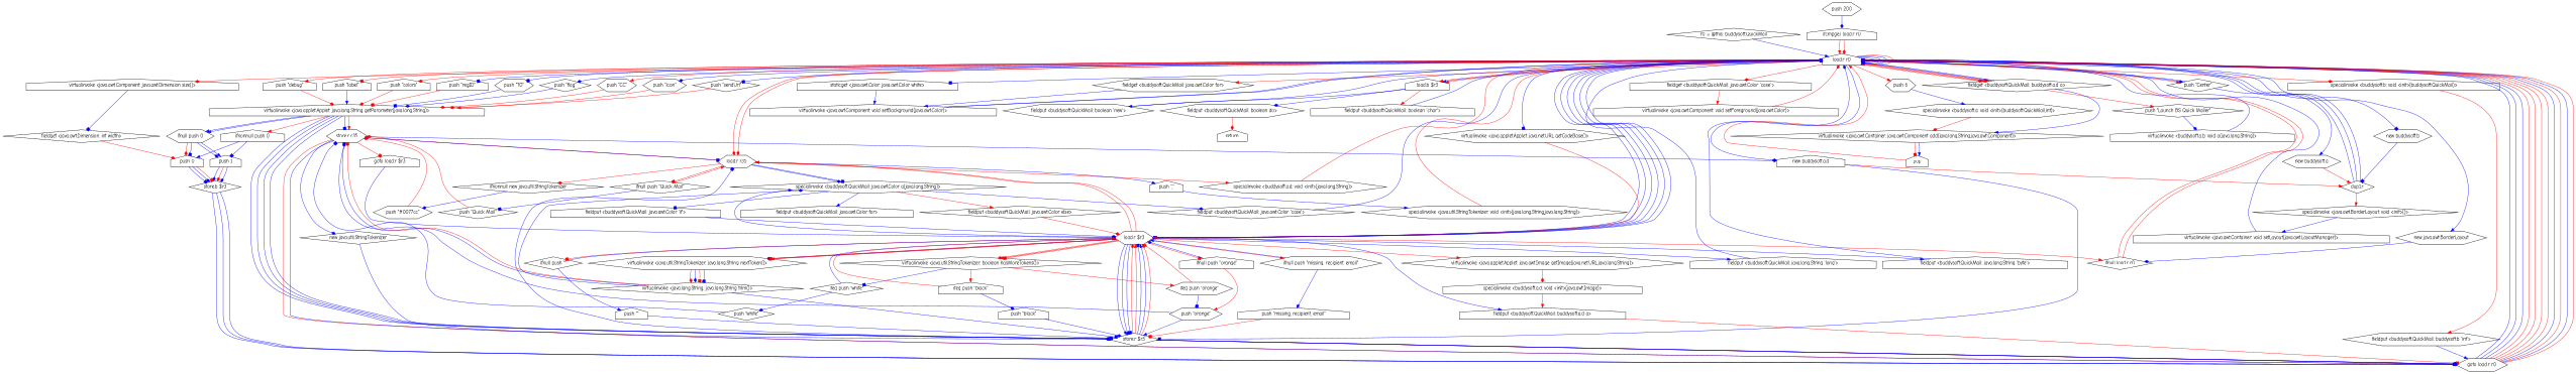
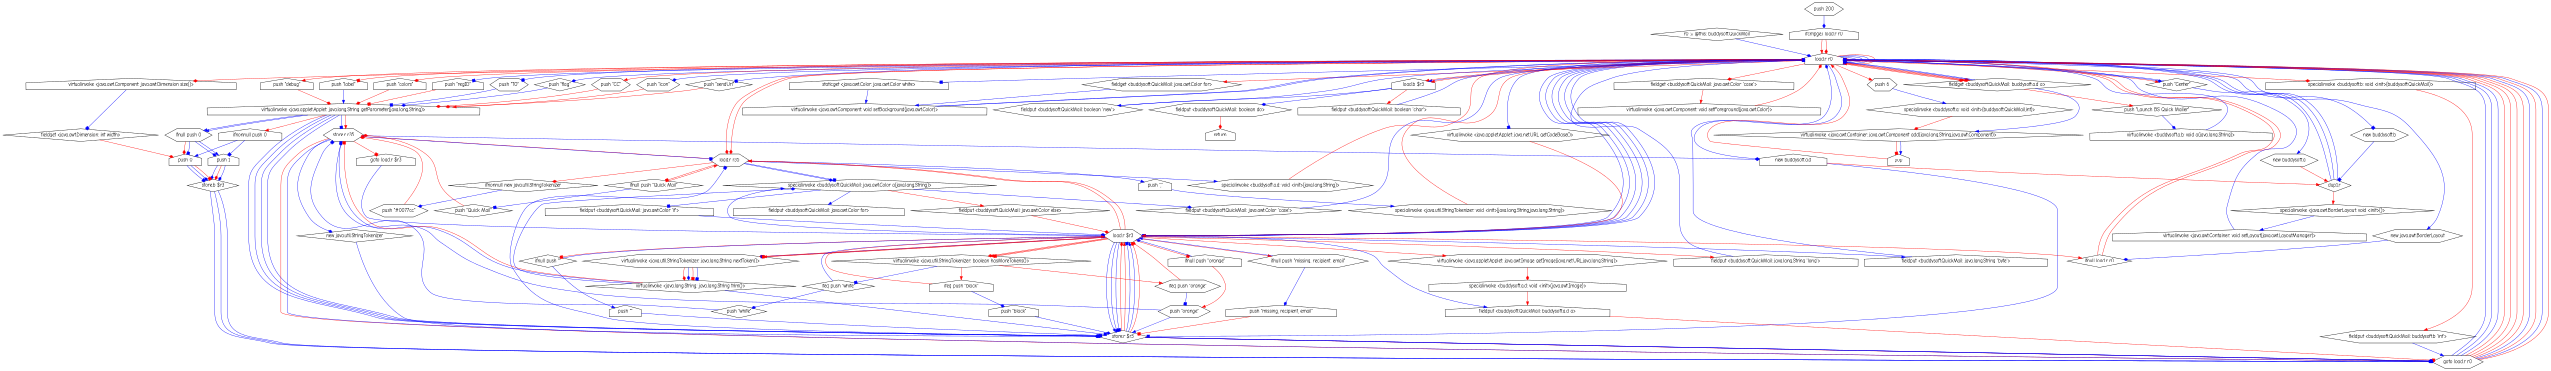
  digraph {
    fontname="Comic Neue"
    node [fontname="Comic Neue" shape=house]
    edge [arrowhead=normal color=blue fontname="Comic Neue"]
    "r0 := @this: buddysoft.QuickMail" [shape=diamond]
    "load.r r0"
    "staticget <java.awt.Color: java.awt.Color white>"
    "push \"colors\""
    "load.r r35" [shape=hexagon]
    "load.r $r3" [shape=hexagon]
    "push \"regID\""
    "push \"TO\"" [shape=hexagon]
    "push \"flag\"" [shape=diamond]
    "push \"CC\"" [shape=hexagon]
    "load.b $r3"
    "new java.awt.BorderLayout" [shape=hexagon]
    "virtualinvoke <java.awt.Component: java.awt.Dimension size()>"
    "push \"icon\"" [shape=hexagon]
    "new buddysoft.a.d"
    "virtualinvoke <java.applet.Applet: java.net.URL getCodeBase()>" [shape=hexagon]
    "fieldget <buddysoft.QuickMail: buddysoft.a.d a>" [shape=diamond]
    "fieldget <buddysoft.QuickMail: java.awt.Color for>" [shape=hexagon]
    "fieldget <buddysoft.QuickMail: java.awt.Color 'case'>"
    "push \"Center\"" [shape=diamond]
    "new buddysoft.b" [shape=hexagon]
    "specialinvoke <buddysoft.b: void <init>(buddysoft.QuickMail)>"
    "push \"sendUrl\"" [shape=diamond]
    "push \"debug\""
    "push \"label\""
    "push 6" [shape=hexagon]
    "virtualinvoke <java.awt.Component: void setBackground(java.awt.Color)>"
    "virtualinvoke <java.applet.Applet: java.lang.String getParameter(java.lang.String)>"
    "store.r r35" [shape=hexagon]
    "ifnonnull new java.util.StringTokenizer" [shape=diamond]
    "push \",\""
    "specialinvoke <buddysoft.QuickMail: java.awt.Color a(java.lang.String)>" [shape=diamond]
    "ifnull push \"Quick Mail\"" [shape=diamond]
    "specialinvoke <buddysoft.a.d: void <init>(java.lang.String)>" [shape=hexagon]
    "store.r $r3" [shape=diamond]
    "virtualinvoke <java.util.StringTokenizer: java.lang.String nextToken()>" [shape=hexagon]
    "virtualinvoke <java.util.StringTokenizer: boolean hasMoreTokens()>" [shape=diamond]
    "ifnull push \"orange\""
    "ifnull push \"missing, recipient, email\"" [shape=hexagon]
    "fieldput <buddysoft.QuickMail: java.lang.String 'long'>"
    "ifnull push \"\"" [shape=diamond]
    "fieldput <buddysoft.QuickMail: java.lang.String 'byte'>"
    "ifnull load.r r0" [shape=diamond]
    "virtualinvoke <java.applet.Applet: java.awt.Image getImage(java.net.URL,java.lang.String)>" [shape=hexagon]
    "fieldput <buddysoft.QuickMail: buddysoft.a.d a>"
    "fieldput <buddysoft.QuickMail: boolean 'new'>" [shape=hexagon]
    "fieldput <buddysoft.QuickMail: boolean 'char'>"
    "fieldput <buddysoft.QuickMail: boolean do>" [shape=hexagon]
    "fieldget <java.awt.Dimension: int width>" [shape=diamond]
    "dup1.r" [shape=diamond]
    "push \"Launch BS Quick Mailer\"" [shape=diamond]
    "virtualinvoke <java.awt.Container: java.awt.Component add(java.lang.String,java.awt.Component)>" [shape=diamond]
    "virtualinvoke <java.awt.Component: void setForeground(java.awt.Color)>"
    "new buddysoft.a" [shape=hexagon]
    "fieldput <buddysoft.QuickMail: buddysoft.b 'int'>" [shape=hexagon]
    "specialinvoke <buddysoft.a: void <init>(buddysoft.QuickMail,int)>" [shape=hexagon]
    "ifnonnull push 0"
    "ifnull push 0" [shape=hexagon]
    "new java.util.StringTokenizer" [shape=diamond]
    "goto load.r r0" [shape=hexagon]
    "goto load.r $r3"
    "push 1"
    "push 0"
    "push \"#0077cc\"" [shape=hexagon]
    "specialinvoke <java.util.StringTokenizer: void <init>(java.lang.String,java.lang.String)>" [shape=hexagon]
    "fieldput <buddysoft.QuickMail: java.awt.Color else>" [shape=diamond]
    "fieldput <buddysoft.QuickMail: java.awt.Color 'if'>"
    "fieldput <buddysoft.QuickMail: java.awt.Color for>"
    "fieldput <buddysoft.QuickMail: java.awt.Color 'case'>" [shape=diamond]
    "push \"Quick Mail\"" [shape=diamond]
    "virtualinvoke <java.lang.String: java.lang.String trim()>" [shape=diamond]
    "ifeq push \"white\"" [shape=diamond]
    "ifeq push \"orange\"" [shape=hexagon]
    "ifeq push \"black\""
    "push \"orange\"" [shape=hexagon]
    "push \"missing, recipient, email\""
    "push \"\""
    "specialinvoke <buddysoft.a.d: void <init>(java.awt.Image)>"
    "push \"white\"" [shape=diamond]
    "push \"black\""
    "store.b $r3" [shape=diamond]
    return
    "specialinvoke <java.awt.BorderLayout: void <init>()>" [shape=diamond]
    "virtualinvoke <java.awt.Container: void setLayout(java.awt.LayoutManager)>"
    "push 200" [shape=hexagon]
    "ifcmpge.i load.r r0"
    "virtualinvoke <buddysoft.a.b: void a(java.lang.String)>"
    pop
-   "r0 := @this: buddysoft.QuickMail" -> "load.r r0"
+   "r0 := @this: buddysoft.QuickMail" -> "load.r r0" [arrowhead=diamond]
    "load.r r0" -> "load.r r0" [arrowhead=diamond color=red]
    "load.r r0" -> "load.r r0"
    "load.r r0" -> "load.r r0" [arrowhead=diamond]
    "load.r r0" -> "load.r r0" [arrowhead=box]
    "load.r r0" -> "load.r r0" [color=red]
    "load.r r0" -> "staticget <java.awt.Color: java.awt.Color white>" [arrowhead=box]
    "load.r r0" -> "push \"colors\"" [arrowhead=diamond color=red]
    "load.r r0" -> "load.r r35" [arrowhead=diamond color=red]
    "load.r r0" -> "load.r r35" [arrowhead=diamond color=red]
    "load.r r0" -> "load.r $r3"
    "load.r r0" -> "load.r $r3" [arrowhead=diamond]
    "load.r r0" -> "load.r $r3" [arrowhead=box]
    "load.r r0" -> "load.r $r3"
    "load.r r0" -> "load.r $r3"
    "load.r r0" -> "load.r $r3"
    "load.r r0" -> "push \"regID\"" [arrowhead=box]
    "load.r r0" -> "push \"TO\"" [arrowhead=box]
    "load.r r0" -> "push \"flag\"" [arrowhead=diamond]
    "load.r r0" -> "push \"CC\"" [color=red]
    "load.r r0" -> "load.b $r3" [color=red]
    "load.r r0" -> "load.b $r3"
    "load.r r0" -> "load.b $r3" [color=red]
    "load.r r0" -> "new java.awt.BorderLayout"
    "load.r r0" -> "virtualinvoke <java.awt.Component: java.awt.Dimension size()>" [arrowhead=diamond color=red]
    "load.r r0" -> "push \"icon\"" [arrowhead=diamond]
    "load.r r0" -> "new buddysoft.a.d" [arrowhead=diamond]
    "load.r r0" -> "virtualinvoke <java.applet.Applet: java.net.URL getCodeBase()>" [arrowhead=box]
    "load.r r0" -> "fieldget <buddysoft.QuickMail: buddysoft.a.d a>" [arrowhead=diamond color=red]
    "load.r r0" -> "fieldget <buddysoft.QuickMail: buddysoft.a.d a>" [color=red]
    "load.r r0" -> "fieldget <buddysoft.QuickMail: buddysoft.a.d a>" [arrowhead=box color=red]
    "load.r r0" -> "fieldget <buddysoft.QuickMail: buddysoft.a.d a>" [color=red]
    "load.r r0" -> "fieldget <buddysoft.QuickMail: java.awt.Color for>" [color=red]
    "load.r r0" -> "fieldget <buddysoft.QuickMail: java.awt.Color 'case'>" [arrowhead=diamond color=red]
    "load.r r0" -> "push \"Center\"" [color=red]
    "load.r r0" -> "push \"Center\"" [arrowhead=diamond]
    "load.r r0" -> "new buddysoft.b" [arrowhead=box]
    "load.r r0" -> "specialinvoke <buddysoft.b: void <init>(buddysoft.QuickMail)>" [arrowhead=diamond color=red]
    "load.r r0" -> "push \"sendUrl\"" [arrowhead=box]
    "load.r r0" -> "push \"debug\"" [color=red]
    "load.r r0" -> "push \"label\"" [arrowhead=box color=red]
    "load.r r0" -> "push 6" [color=red]
    "staticget <java.awt.Color: java.awt.Color white>" -> "virtualinvoke <java.awt.Component: void setBackground(java.awt.Color)>"
    "push \"colors\"" -> "virtualinvoke <java.applet.Applet: java.lang.String getParameter(java.lang.String)>" [arrowhead=diamond color=red]
    "load.r r35" -> "store.r r35" [arrowhead=box color=red]
    "load.r r35" -> "ifnonnull new java.util.StringTokenizer" [arrowhead=diamond color=red]
    "load.r r35" -> "push \",\""
    "load.r r35" -> "specialinvoke <buddysoft.QuickMail: java.awt.Color a(java.lang.String)>" [arrowhead=diamond]
    "load.r r35" -> "specialinvoke <buddysoft.QuickMail: java.awt.Color a(java.lang.String)>" [arrowhead=box]
    "load.r r35" -> "ifnull push \"Quick Mail\"" [arrowhead=box color=red]
-   "load.r r35" -> "specialinvoke <buddysoft.a.d: void <init>(java.lang.String)>" [color=red]
+   "load.r r35" -> "specialinvoke <buddysoft.a.d: void <init>(java.lang.String)>"
    "load.r $r3" -> "load.r r35" [color=red]
    "load.r $r3" -> "load.r r35" [color=red]
    "load.r $r3" -> "specialinvoke <buddysoft.QuickMail: java.awt.Color a(java.lang.String)>"
    "load.r $r3" -> "store.r $r3"
    "load.r $r3" -> "store.r $r3" [arrowhead=box]
    "load.r $r3" -> "store.r $r3" [arrowhead=box]
    "load.r $r3" -> "virtualinvoke <java.util.StringTokenizer: java.lang.String nextToken()>" [arrowhead=diamond color=red]
    "load.r $r3" -> "virtualinvoke <java.util.StringTokenizer: java.lang.String nextToken()>" [arrowhead=box]
    "load.r $r3" -> "virtualinvoke <java.util.StringTokenizer: java.lang.String nextToken()>" [arrowhead=box color=red]
    "load.r $r3" -> "virtualinvoke <java.util.StringTokenizer: java.lang.String nextToken()>" [color=red]
    "load.r $r3" -> "virtualinvoke <java.util.StringTokenizer: boolean hasMoreTokens()>" [arrowhead=diamond color=red]
    "load.r $r3" -> "virtualinvoke <java.util.StringTokenizer: boolean hasMoreTokens()>" [arrowhead=diamond color=red]
    "load.r $r3" -> "virtualinvoke <java.util.StringTokenizer: boolean hasMoreTokens()>" [arrowhead=box color=red]
    "load.r $r3" -> "ifnull push \"orange\"" [arrowhead=box color=red]
    "load.r $r3" -> "ifnull push \"missing, recipient, email\"" [color=red]
-   "load.r $r3" -> "fieldput <buddysoft.QuickMail: java.lang.String 'long'>"
+   "load.r $r3" -> "fieldput <buddysoft.QuickMail: java.lang.String 'long'>" [color=red]
    "load.r $r3" -> "ifnull push \"\"" [arrowhead=box color=red]
    "load.r $r3" -> "fieldput <buddysoft.QuickMail: java.lang.String 'byte'>"
    "load.r $r3" -> "ifnull load.r r0" [color=red]
    "load.r $r3" -> "virtualinvoke <java.applet.Applet: java.awt.Image getImage(java.net.URL,java.lang.String)>" [color=red]
    "load.r $r3" -> "fieldput <buddysoft.QuickMail: buddysoft.a.d a>"
    "push \"regID\"" -> "virtualinvoke <java.applet.Applet: java.lang.String getParameter(java.lang.String)>" [arrowhead=box color=red]
    "push \"TO\"" -> "virtualinvoke <java.applet.Applet: java.lang.String getParameter(java.lang.String)>" [arrowhead=box]
    "push \"flag\"" -> "virtualinvoke <java.applet.Applet: java.lang.String getParameter(java.lang.String)>" [arrowhead=diamond]
    "push \"CC\"" -> "virtualinvoke <java.applet.Applet: java.lang.String getParameter(java.lang.String)>" [arrowhead=diamond color=red]
    "load.b $r3" -> "fieldput <buddysoft.QuickMail: boolean 'new'>"
    "load.b $r3" -> "fieldput <buddysoft.QuickMail: boolean 'char'>" [color=red]
    "load.b $r3" -> "fieldput <buddysoft.QuickMail: boolean do>" [arrowhead=diamond]
    "new java.awt.BorderLayout" -> "ifnull load.r r0" [arrowhead=diamond]
    "virtualinvoke <java.awt.Component: java.awt.Dimension size()>" -> "fieldget <java.awt.Dimension: int width>" [arrowhead=box]
    "push \"icon\"" -> "virtualinvoke <java.applet.Applet: java.lang.String getParameter(java.lang.String)>" [color=red]
    "new buddysoft.a.d" -> "store.r $r3" [arrowhead=box]
    "new buddysoft.a.d" -> "dup1.r" [color=red]
    "virtualinvoke <java.applet.Applet: java.net.URL getCodeBase()>" -> "load.r $r3" [color=red]
    "fieldget <buddysoft.QuickMail: buddysoft.a.d a>" -> "load.r r0" [arrowhead=diamond]
    "fieldget <buddysoft.QuickMail: buddysoft.a.d a>" -> "load.r r0" [arrowhead=box]
    "fieldget <buddysoft.QuickMail: buddysoft.a.d a>" -> "push \"Launch BS Quick Mailer\"" [color=red]
    "fieldget <buddysoft.QuickMail: buddysoft.a.d a>" -> "virtualinvoke <java.awt.Container: java.awt.Component add(java.lang.String,java.awt.Component)>"
    "fieldget <buddysoft.QuickMail: java.awt.Color for>" -> "virtualinvoke <java.awt.Component: void setBackground(java.awt.Color)>"
    "fieldget <buddysoft.QuickMail: java.awt.Color 'case'>" -> "virtualinvoke <java.awt.Component: void setForeground(java.awt.Color)>" [color=red]
    "push \"Center\"" -> "load.r r0"
    "push \"Center\"" -> "new buddysoft.a"
    "new buddysoft.b" -> "dup1.r" [arrowhead=box]
    "specialinvoke <buddysoft.b: void <init>(buddysoft.QuickMail)>" -> "fieldput <buddysoft.QuickMail: buddysoft.b 'int'>" [color=red]
    "push \"sendUrl\"" -> "virtualinvoke <java.applet.Applet: java.lang.String getParameter(java.lang.String)>" [arrowhead=diamond color=red]
    "push \"debug\"" -> "virtualinvoke <java.applet.Applet: java.lang.String getParameter(java.lang.String)>" [arrowhead=diamond color=red]
    "push \"label\"" -> "virtualinvoke <java.applet.Applet: java.lang.String getParameter(java.lang.String)>"
    "push 6" -> "specialinvoke <buddysoft.a: void <init>(buddysoft.QuickMail,int)>"
    "virtualinvoke <java.awt.Component: void setBackground(java.awt.Color)>" -> "load.r r0" [arrowhead=diamond]
    "virtualinvoke <java.awt.Component: void setBackground(java.awt.Color)>" -> "load.r r0" [arrowhead=diamond]
    "virtualinvoke <java.applet.Applet: java.lang.String getParameter(java.lang.String)>" -> "store.r r35" [arrowhead=box]
    "virtualinvoke <java.applet.Applet: java.lang.String getParameter(java.lang.String)>" -> "store.r r35" [color=red]
    "virtualinvoke <java.applet.Applet: java.lang.String getParameter(java.lang.String)>" -> "store.r $r3" [arrowhead=box]
    "virtualinvoke <java.applet.Applet: java.lang.String getParameter(java.lang.String)>" -> "store.r $r3"
    "virtualinvoke <java.applet.Applet: java.lang.String getParameter(java.lang.String)>" -> "store.r $r3"
    "virtualinvoke <java.applet.Applet: java.lang.String getParameter(java.lang.String)>" -> "store.r $r3" [arrowhead=box]
    "virtualinvoke <java.applet.Applet: java.lang.String getParameter(java.lang.String)>" -> "ifnonnull push 0" [color=red]
    "virtualinvoke <java.applet.Applet: java.lang.String getParameter(java.lang.String)>" -> "ifnull push 0"
    "virtualinvoke <java.applet.Applet: java.lang.String getParameter(java.lang.String)>" -> "ifnull push 0"
    "store.r r35" -> "load.r r35" [arrowhead=box]
    "store.r r35" -> "new buddysoft.a.d" [arrowhead=diamond]
    "store.r r35" -> "new java.util.StringTokenizer" [arrowhead=diamond]
    "store.r r35" -> "goto load.r r0" [arrowhead=box color=red]
    "store.r r35" -> "goto load.r r0" [arrowhead=box]
    "store.r r35" -> "goto load.r $r3" [arrowhead=box color=red]
    "ifnonnull new java.util.StringTokenizer" -> "push \"#0077cc\"" [arrowhead=diamond]
    "push \",\"" -> "specialinvoke <java.util.StringTokenizer: void <init>(java.lang.String,java.lang.String)>"
    "specialinvoke <buddysoft.QuickMail: java.awt.Color a(java.lang.String)>" -> "fieldput <buddysoft.QuickMail: java.awt.Color else>" [color=red]
    "specialinvoke <buddysoft.QuickMail: java.awt.Color a(java.lang.String)>" -> "fieldput <buddysoft.QuickMail: java.awt.Color 'if'>" [arrowhead=box]
    "specialinvoke <buddysoft.QuickMail: java.awt.Color a(java.lang.String)>" -> "fieldput <buddysoft.QuickMail: java.awt.Color for>"
    "specialinvoke <buddysoft.QuickMail: java.awt.Color a(java.lang.String)>" -> "fieldput <buddysoft.QuickMail: java.awt.Color 'case'>" [arrowhead=diamond]
    "ifnull push \"Quick Mail\"" -> "load.r r35" [color=red]
    "ifnull push \"Quick Mail\"" -> "push \"Quick Mail\"" [arrowhead=box]
    "specialinvoke <buddysoft.a.d: void <init>(java.lang.String)>" -> "load.r r0" [arrowhead=diamond color=red]
    "store.r $r3" -> "load.r r35" [arrowhead=box]
    "store.r $r3" -> "load.r $r3" [arrowhead=diamond color=red]
    "store.r $r3" -> "load.r $r3" [color=red]
    "store.r $r3" -> "load.r $r3" [arrowhead=box]
    "store.r $r3" -> "load.r $r3"
    "store.r $r3" -> "load.r $r3" [arrowhead=diamond color=red]
    "store.r $r3" -> "goto load.r r0" [arrowhead=diamond color=red]
    "store.r $r3" -> "goto load.r r0" [arrowhead=box]
    "store.r $r3" -> "goto load.r r0" [arrowhead=diamond]
    "store.r $r3" -> "goto load.r r0"
    "virtualinvoke <java.util.StringTokenizer: java.lang.String nextToken()>" -> "virtualinvoke <java.lang.String: java.lang.String trim()>" [arrowhead=diamond color=red]
    "virtualinvoke <java.util.StringTokenizer: java.lang.String nextToken()>" -> "virtualinvoke <java.lang.String: java.lang.String trim()>" [arrowhead=diamond]
    "virtualinvoke <java.util.StringTokenizer: java.lang.String nextToken()>" -> "virtualinvoke <java.lang.String: java.lang.String trim()>" [arrowhead=box color=red]
    "virtualinvoke <java.util.StringTokenizer: java.lang.String nextToken()>" -> "virtualinvoke <java.lang.String: java.lang.String trim()>" [arrowhead=box]
    "virtualinvoke <java.util.StringTokenizer: boolean hasMoreTokens()>" -> "ifeq push \"white\"" [arrowhead=box]
    "virtualinvoke <java.util.StringTokenizer: boolean hasMoreTokens()>" -> "ifeq push \"orange\"" [color=red]
    "virtualinvoke <java.util.StringTokenizer: boolean hasMoreTokens()>" -> "ifeq push \"black\"" [color=red]
    "ifnull push \"orange\"" -> "load.r $r3" [arrowhead=diamond]
    "ifnull push \"orange\"" -> "push \"orange\"" [color=red]
    "ifnull push \"missing, recipient, email\"" -> "load.r $r3"
    "ifnull push \"missing, recipient, email\"" -> "push \"missing, recipient, email\"" [arrowhead=diamond]
    "fieldput <buddysoft.QuickMail: java.lang.String 'long'>" -> "load.r r0" [arrowhead=box]
    "ifnull push \"\"" -> "load.r $r3" [arrowhead=box]
    "ifnull push \"\"" -> "push \"\""
    "fieldput <buddysoft.QuickMail: java.lang.String 'byte'>" -> "load.r r0" [arrowhead=diamond]
    "ifnull load.r r0" -> "load.r r0" [arrowhead=box color=red]
    "ifnull load.r r0" -> "load.r r0" [color=red]
    "virtualinvoke <java.applet.Applet: java.awt.Image getImage(java.net.URL,java.lang.String)>" -> "specialinvoke <buddysoft.a.d: void <init>(java.awt.Image)>" [arrowhead=diamond color=red]
    "fieldput <buddysoft.QuickMail: buddysoft.a.d a>" -> "goto load.r r0" [arrowhead=box color=red]
    "fieldput <buddysoft.QuickMail: boolean 'new'>" -> "load.r r0" [arrowhead=box]
    "fieldput <buddysoft.QuickMail: boolean 'char'>" -> "load.r r0" [arrowhead=diamond]
    "fieldput <buddysoft.QuickMail: boolean do>" -> return [arrowhead=diamond color=red]
    "fieldget <java.awt.Dimension: int width>" -> "push 0" [arrowhead=diamond color=red]
    "dup1.r" -> "load.r r0"
    "dup1.r" -> "load.r r0" [arrowhead=box]
    "dup1.r" -> "load.r r0" [arrowhead=diamond]
    "dup1.r" -> "specialinvoke <java.awt.BorderLayout: void <init>()>" [color=red]
    "push \"Launch BS Quick Mailer\"" -> "virtualinvoke <buddysoft.a.b: void a(java.lang.String)>" [arrowhead=diamond]
    "virtualinvoke <java.awt.Container: java.awt.Component add(java.lang.String,java.awt.Component)>" -> pop [arrowhead=box color=red]
    "virtualinvoke <java.awt.Container: java.awt.Component add(java.lang.String,java.awt.Component)>" -> pop
    "virtualinvoke <java.awt.Component: void setForeground(java.awt.Color)>" -> "load.r r0" [arrowhead=diamond color=red]
    "new buddysoft.a" -> "dup1.r" [color=red]
    "fieldput <buddysoft.QuickMail: buddysoft.b 'int'>" -> "goto load.r r0"
    "specialinvoke <buddysoft.a: void <init>(buddysoft.QuickMail,int)>" -> "virtualinvoke <java.awt.Container: java.awt.Component add(java.lang.String,java.awt.Component)>" [arrowhead=diamond color=red]
    "ifnonnull push 0" -> "push 1" [arrowhead=box]
    "ifnonnull push 0" -> "push 0"
    "ifnull push 0" -> "push 1" [arrowhead=diamond]
    "ifnull push 0" -> "push 1"
    "ifnull push 0" -> "push 0" [arrowhead=diamond color=red]
    "ifnull push 0" -> "push 0" [arrowhead=box]
    "new java.util.StringTokenizer" -> "store.r $r3" [arrowhead=diamond]
    "goto load.r r0" -> "load.r r0" [arrowhead=box]
    "goto load.r r0" -> "load.r r0" [arrowhead=diamond]
    "goto load.r r0" -> "load.r r0" [arrowhead=box]
    "goto load.r r0" -> "load.r r0" [color=red]
    "goto load.r r0" -> "load.r r0" [color=red]
    "goto load.r r0" -> "load.r r0" [arrowhead=box color=red]
    "goto load.r r0" -> "load.r r0" [arrowhead=box color=red]
    "goto load.r r0" -> "load.r r0" [arrowhead=box]
    "goto load.r r0" -> "load.r r0" [color=red]
    "goto load.r r0" -> "load.r r0" [arrowhead=box]
    "goto load.r r0" -> "load.r r0" [color=red]
    "goto load.r $r3" -> "load.r $r3" [arrowhead=box]
    "push 1" -> "store.b $r3" [arrowhead=diamond]
    "push 1" -> "store.b $r3" [arrowhead=diamond color=red]
    "push 1" -> "store.b $r3" [arrowhead=diamond]
    "push 0" -> "store.b $r3" [arrowhead=box]
    "push 0" -> "store.b $r3" [arrowhead=diamond]
    "push 0" -> "store.b $r3" [arrowhead=box color=red]
    "push \"#0077cc\"" -> "store.r r35" [arrowhead=diamond color=red]
    "specialinvoke <java.util.StringTokenizer: void <init>(java.lang.String,java.lang.String)>" -> "load.r r0" [arrowhead=diamond color=red]
    "fieldput <buddysoft.QuickMail: java.awt.Color else>" -> "load.r $r3" [arrowhead=diamond color=red]
    "fieldput <buddysoft.QuickMail: java.awt.Color 'if'>" -> "load.r $r3" [arrowhead=diamond]
    "fieldput <buddysoft.QuickMail: java.awt.Color 'case'>" -> "load.r r0" [arrowhead=box]
    "push \"Quick Mail\"" -> "store.r r35" [arrowhead=diamond color=red]
    "virtualinvoke <java.lang.String: java.lang.String trim()>" -> "store.r r35" [arrowhead=box]
    "virtualinvoke <java.lang.String: java.lang.String trim()>" -> "store.r r35" [arrowhead=box color=red]
    "virtualinvoke <java.lang.String: java.lang.String trim()>" -> "specialinvoke <buddysoft.QuickMail: java.awt.Color a(java.lang.String)>" [arrowhead=diamond]
    "virtualinvoke <java.lang.String: java.lang.String trim()>" -> "store.r $r3" [arrowhead=box]
    "ifeq push \"white\"" -> "load.r $r3"
    "ifeq push \"white\"" -> "push \"white\"" [arrowhead=diamond]
    "ifeq push \"orange\"" -> "load.r $r3" [arrowhead=diamond color=red]
    "ifeq push \"orange\"" -> "push \"orange\"" [arrowhead=box]
    "ifeq push \"black\"" -> "load.r $r3" [color=red]
    "ifeq push \"black\"" -> "push \"black\"" [arrowhead=diamond]
    "push \"orange\"" -> "store.r r35"
    "push \"orange\"" -> "store.r $r3"
    "push \"missing, recipient, email\"" -> "store.r $r3" [arrowhead=box color=red]
    "push \"\"" -> "store.r $r3" [arrowhead=box]
    "specialinvoke <buddysoft.a.d: void <init>(java.awt.Image)>" -> "fieldput <buddysoft.QuickMail: buddysoft.a.d a>" [color=red]
    "push \"white\"" -> "store.r r35" [arrowhead=box]
    "push \"black\"" -> "store.r $r3" [arrowhead=diamond]
    "store.b $r3" -> "goto load.r r0"
    "store.b $r3" -> "goto load.r r0" [arrowhead=box]
    "store.b $r3" -> "goto load.r r0" [arrowhead=box]
    "specialinvoke <java.awt.BorderLayout: void <init>()>" -> "virtualinvoke <java.awt.Container: void setLayout(java.awt.LayoutManager)>"
    "virtualinvoke <java.awt.Container: void setLayout(java.awt.LayoutManager)>" -> "load.r r0"
    "push 200" -> "ifcmpge.i load.r r0" [arrowhead=diamond]
    "ifcmpge.i load.r r0" -> "load.r r0" [color=red]
    "ifcmpge.i load.r r0" -> "load.r r0" [arrowhead=diamond color=red]
    "virtualinvoke <buddysoft.a.b: void a(java.lang.String)>" -> "load.r r0" [arrowhead=box]
    pop -> "load.r r0" [color=red]
  }
